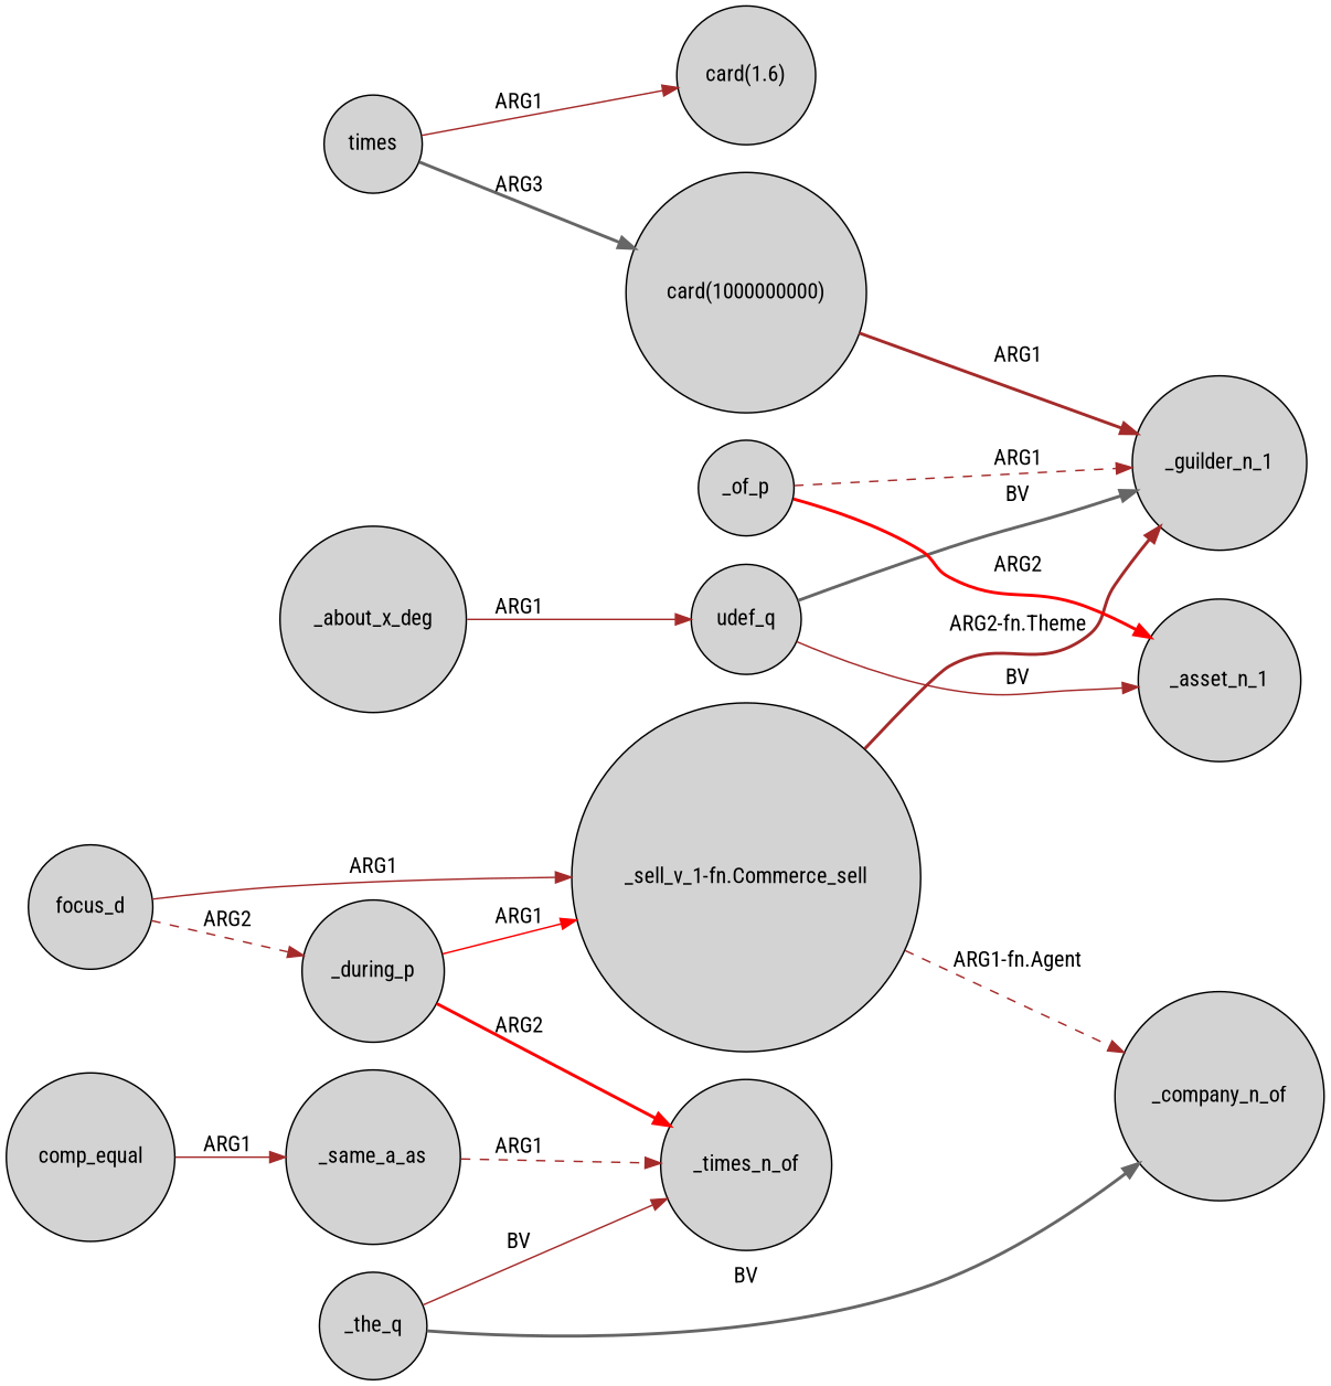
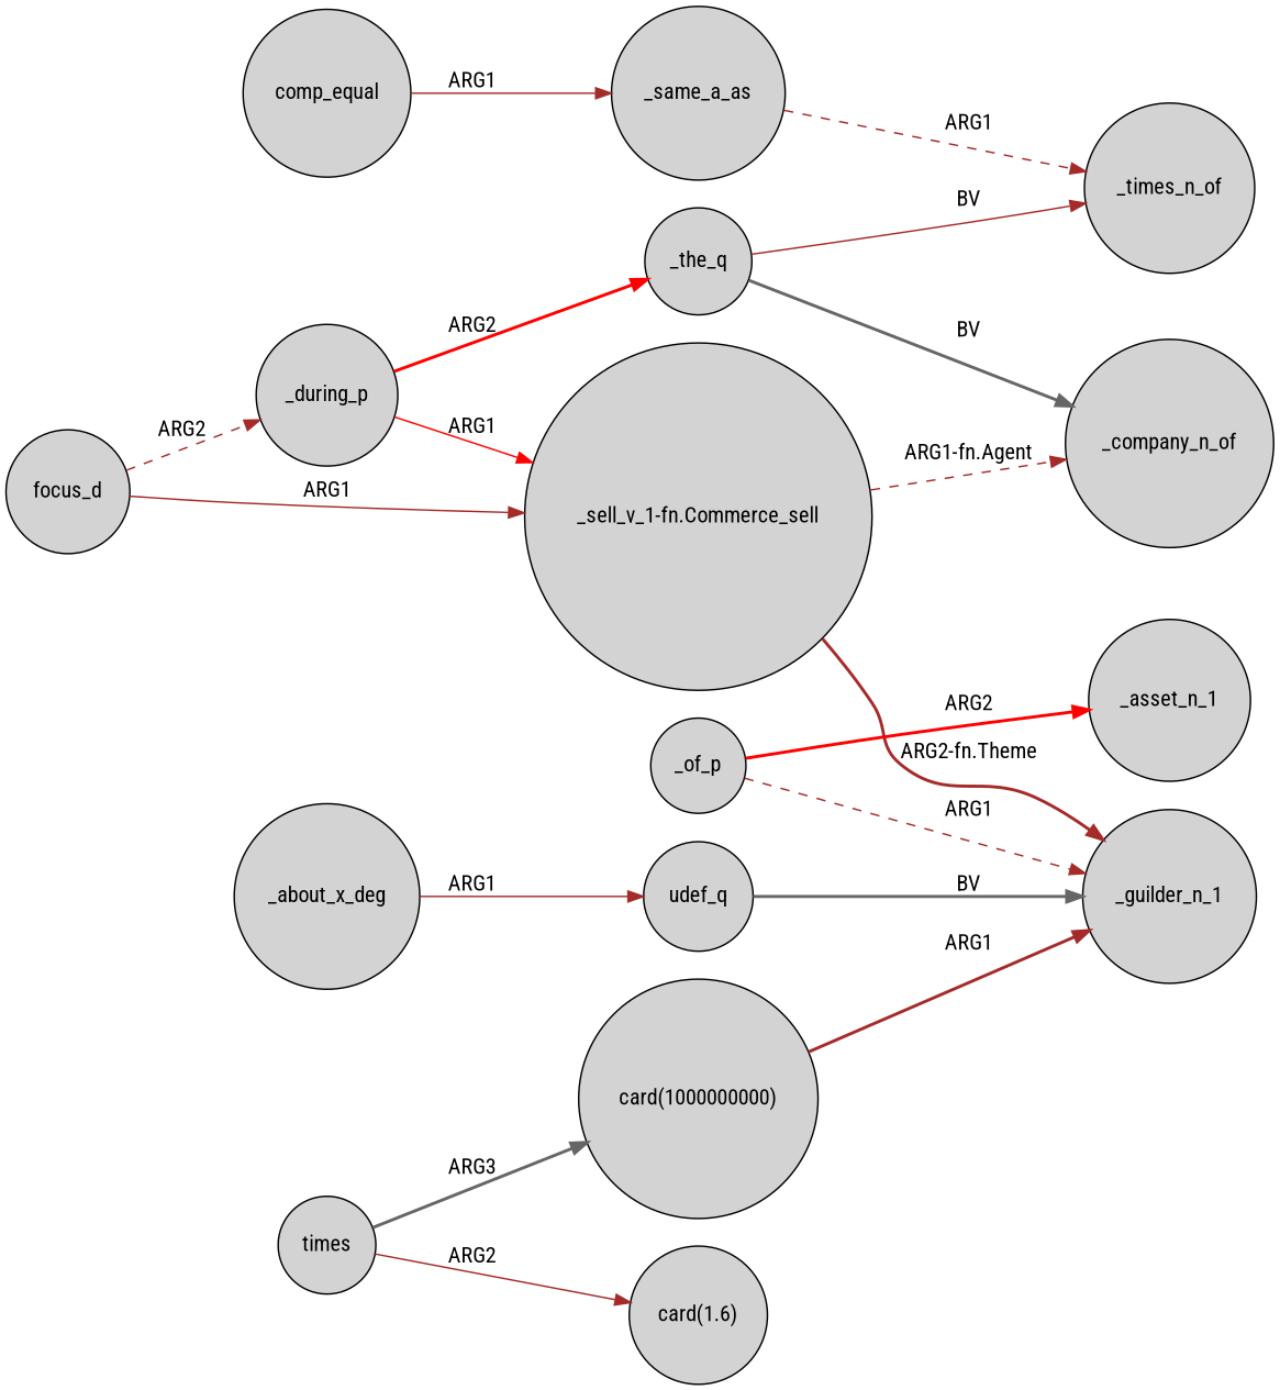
  digraph {
    fontname="Roboto Condensed"
    rankdir=LR
    node [fontname="Roboto Condensed" shape=circle style=filled]
    edge [color=brown fontname="Roboto Condensed" style=solid]
    focus_d
    _during_p
    "_sell_v_1-fn.Commerce_sell"
    n4 [label=_times_n_of]
    _guilder_n_1
    _company_n_of
    udef_q
    _asset_n_1
    comp_equal
    _same_a_as
    times
    "card(1000000000)"
    "card(1.6)"
    _of_p
    _about_x_deg
    _the_q
    focus_d -> _during_p [label=ARG2 style=dashed]
    focus_d -> "_sell_v_1-fn.Commerce_sell" [label=ARG1]
    _during_p -> "_sell_v_1-fn.Commerce_sell" [color=red label=ARG1]
-   _during_p -> n4 [color=red label=ARG2 style=bold]
+   _during_p -> _the_q [color=red label=ARG2 style=bold]
    "_sell_v_1-fn.Commerce_sell" -> _guilder_n_1 [label="ARG2-fn.Theme" style=bold]
    "_sell_v_1-fn.Commerce_sell" -> _company_n_of [label="ARG1-fn.Agent" style=dashed]
    udef_q -> _guilder_n_1 [color=gray40 label=BV style=bold]
-   udef_q -> _asset_n_1 [label=BV]
    comp_equal -> _same_a_as [label=ARG1]
    _same_a_as -> n4 [label=ARG1 style=dashed]
    times -> "card(1000000000)" [color=gray40 label=ARG3 style=bold]
-   times -> "card(1.6)" [label=ARG1]
+   times -> "card(1.6)" [label=ARG2]
    "card(1000000000)" -> _guilder_n_1 [label=ARG1 style=bold]
    _of_p -> _guilder_n_1 [label=ARG1 style=dashed]
    _of_p -> _asset_n_1 [color=red label=ARG2 style=bold]
    _about_x_deg -> udef_q [label=ARG1]
    _the_q -> n4 [label=BV]
    _the_q -> _company_n_of [color=gray40 label=BV style=bold]
  }
